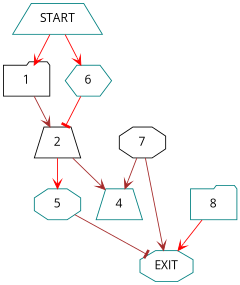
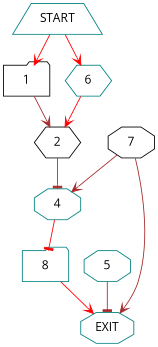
  digraph {
    fontname="Open Sans"
    node [color=teal fontname="Open Sans" shape=octagon]
    edge [arrowhead=vee color=red fontname="Open Sans"]
    n1 [label=START shape=trapezium]
    1 [color=black shape=folder]
    6 [shape=hexagon]
-   2 [color=black shape=trapezium]
+   2 [color=black shape=hexagon]
    n5 [label=EXIT]
-   4 [shape=trapezium]
+   4
    5
    8 [shape=folder]
    7 [color=black]
    n1 -> 1
    n1 -> 6
    1 -> 2 [color=brown]
-   6 -> 2 [arrowhead=tee]
-   2 -> 4 [color=brown]
-   2 -> 5
+   6 -> 2
+   2 -> 4 [arrowhead=tee color=brown]
+   4 -> 8 [arrowhead=tee]
    5 -> n5 [arrowhead=tee color=brown]
    8 -> n5
    7 -> n5 [color=brown]
    7 -> 4 [color=brown]
  }
